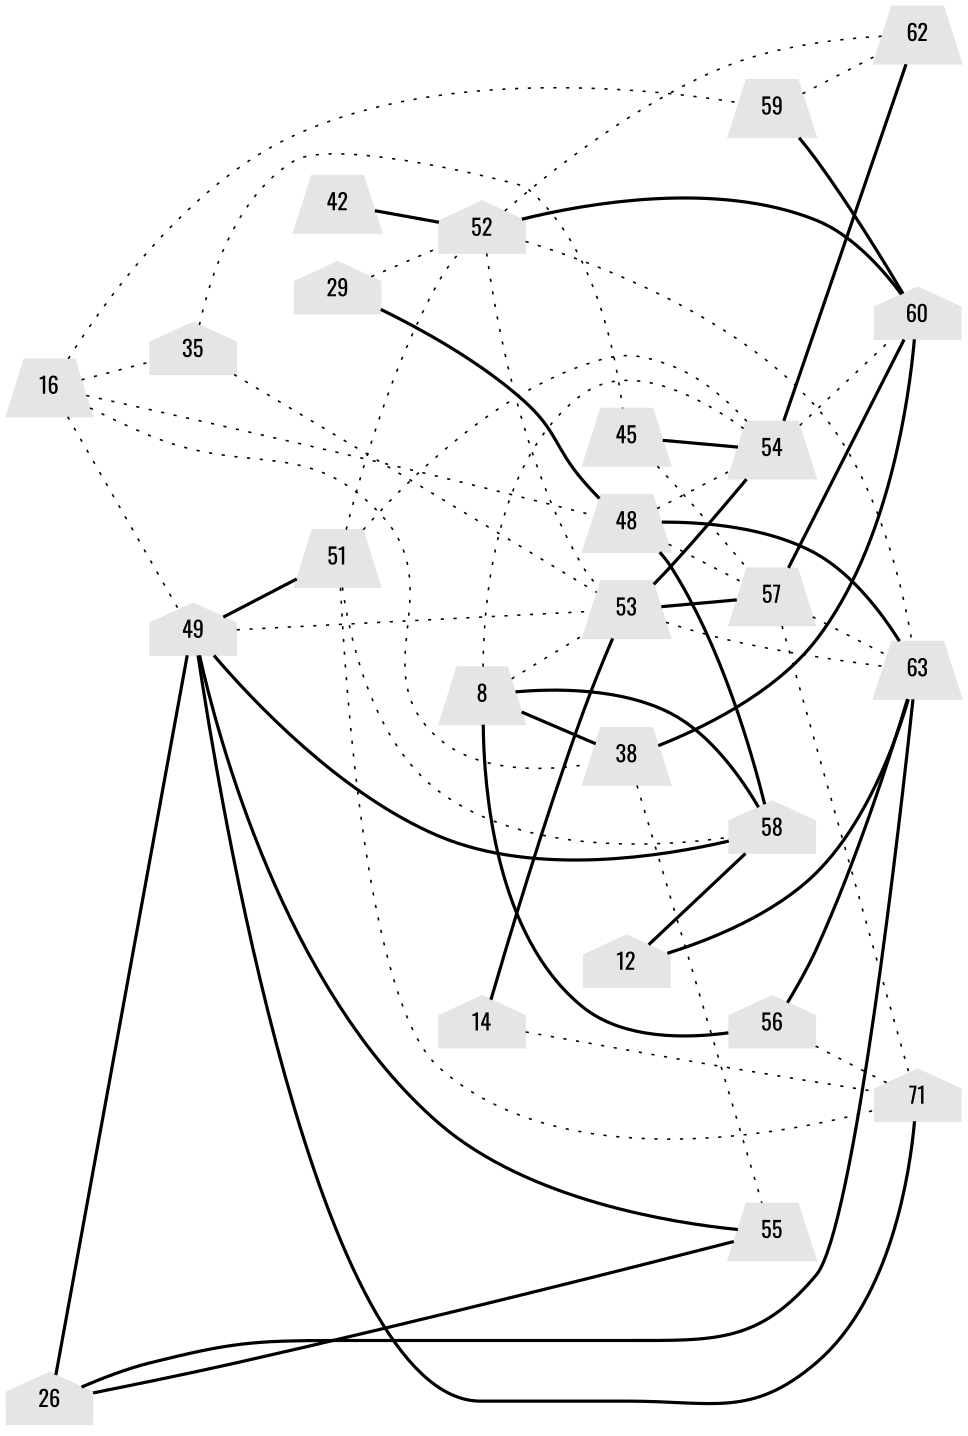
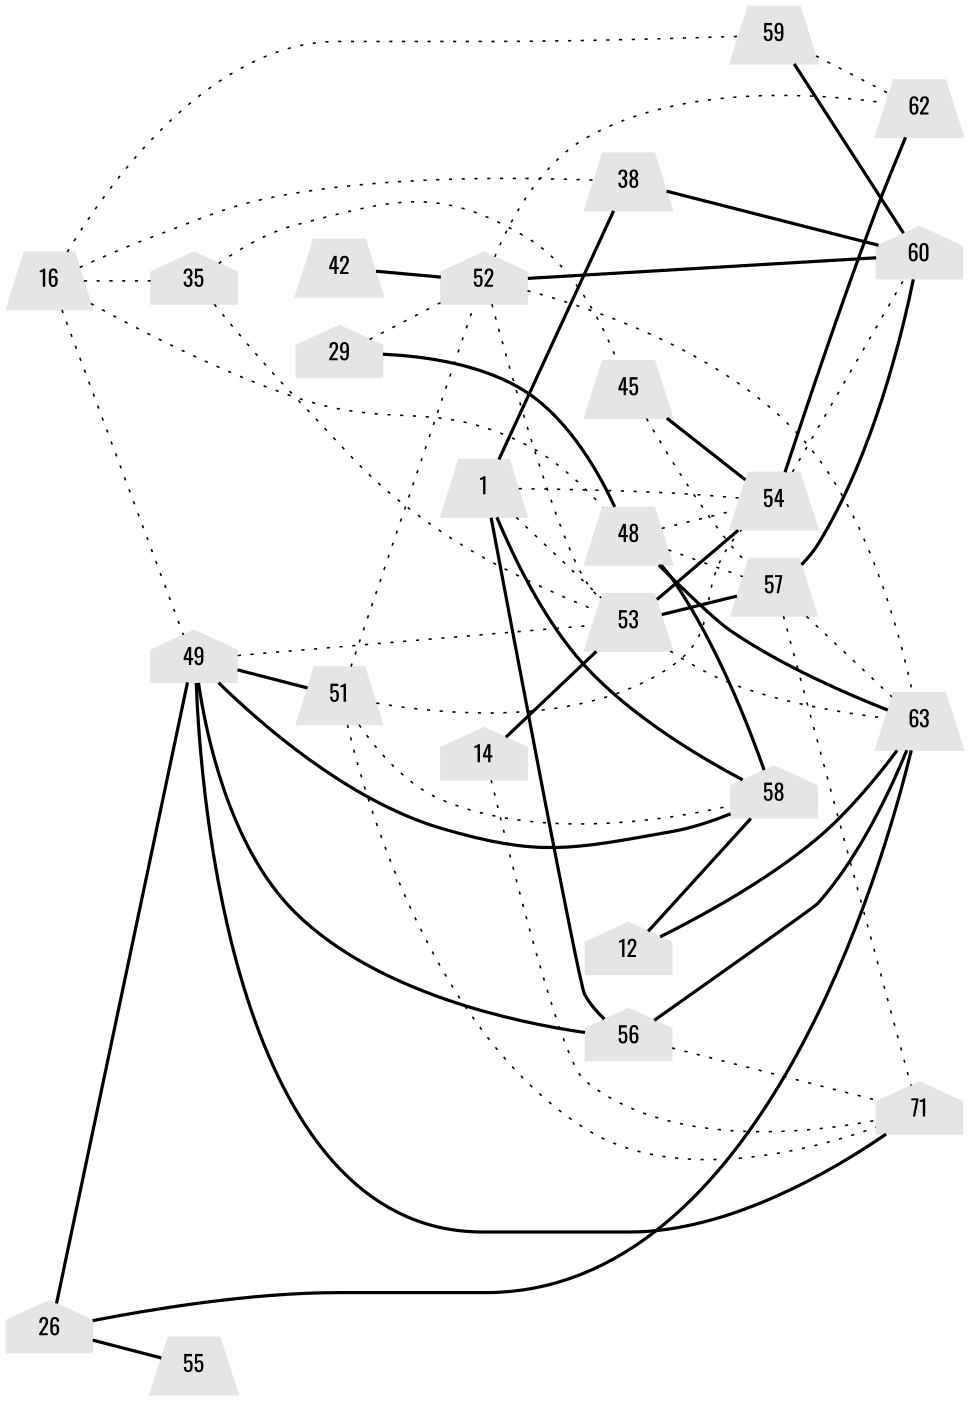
  graph {
    fontname=Oswald
    rankdir=LR
    node [color=gray90 fontname=Oswald shape=trapezium style=filled]
    edge [fontname=Oswald style=dotted]
    38 [super="+27"]
    55 [super="+31"]
    60 [shape=house]
-   8
+   8 [label=1]
    53 [super="+50+47"]
    54 [super="+32+7+41+13+43+36"]
    56 [shape=house super="+5"]
    58 [shape=house]
    63 [super="+46"]
    57 [super="+10"]
    62
    n12 [label=71 shape=house super="+37"]
    12 [shape=house]
    14 [shape=house]
    35 [shape=house super="+20"]
    45
    16
    48 [super="+34+40"]
    49 [shape=house super="+2+23+17"]
    59
    51 [super="+33+19"]
    26 [shape=house]
    29 [shape=house]
    52 [shape=house super="+6+28+30"]
    42
-   38 -- 55
    38 -- 60 [style=bold]
    8 -- 38 [style=bold]
    8 -- 53 [weight=2]
    8 -- 54
    8 -- 56 [style=bold weight=2]
    8 -- 58 [style=bold]
    53 -- 54 [style=bold weight=4]
    53 -- 63 [weight=3]
    53 -- 57 [style=bold]
    54 -- 60
    54 -- 62 [style=bold]
    56 -- 63 [style=bold weight=2]
    56 -- n12
    57 -- 60 [style=bold]
    57 -- 63
    57 -- n12 [weight=2]
    12 -- 58 [style=bold]
    12 -- 63 [style=bold]
    14 -- 53 [style=bold]
    14 -- n12
    35 -- 53
    35 -- 45
    45 -- 54 [style=bold]
    45 -- 57
    16 -- 38
    16 -- 35 [weight=2]
    16 -- 48
    16 -- 49
    16 -- 59
    48 -- 54 [weight=3]
    48 -- 58 [style=bold weight=2]
    48 -- 63 [style=bold weight=2]
    48 -- 57
-   49 -- 55 [style=bold weight=2]
+   49 -- 56 [style=bold weight=2]
    49 -- 53 [weight=6]
    49 -- 58 [style=bold]
    49 -- n12 [style=bold weight=2]
    49 -- 51 [style=bold]
    59 -- 60 [style=bold]
    59 -- 62
    51 -- 54
    51 -- 58 [weight=2]
    51 -- n12
    51 -- 52 [weight=2]
    26 -- 55 [style=bold weight=2]
    26 -- 63 [style=bold]
    26 -- 49 [style=bold]
    29 -- 48 [style=bold]
    29 -- 52
    52 -- 60 [style=bold weight=2]
    52 -- 53 [weight=3]
    52 -- 63 [weight=2]
    52 -- 62 [weight=3]
    42 -- 52 [style=bold weight=2]
  }
